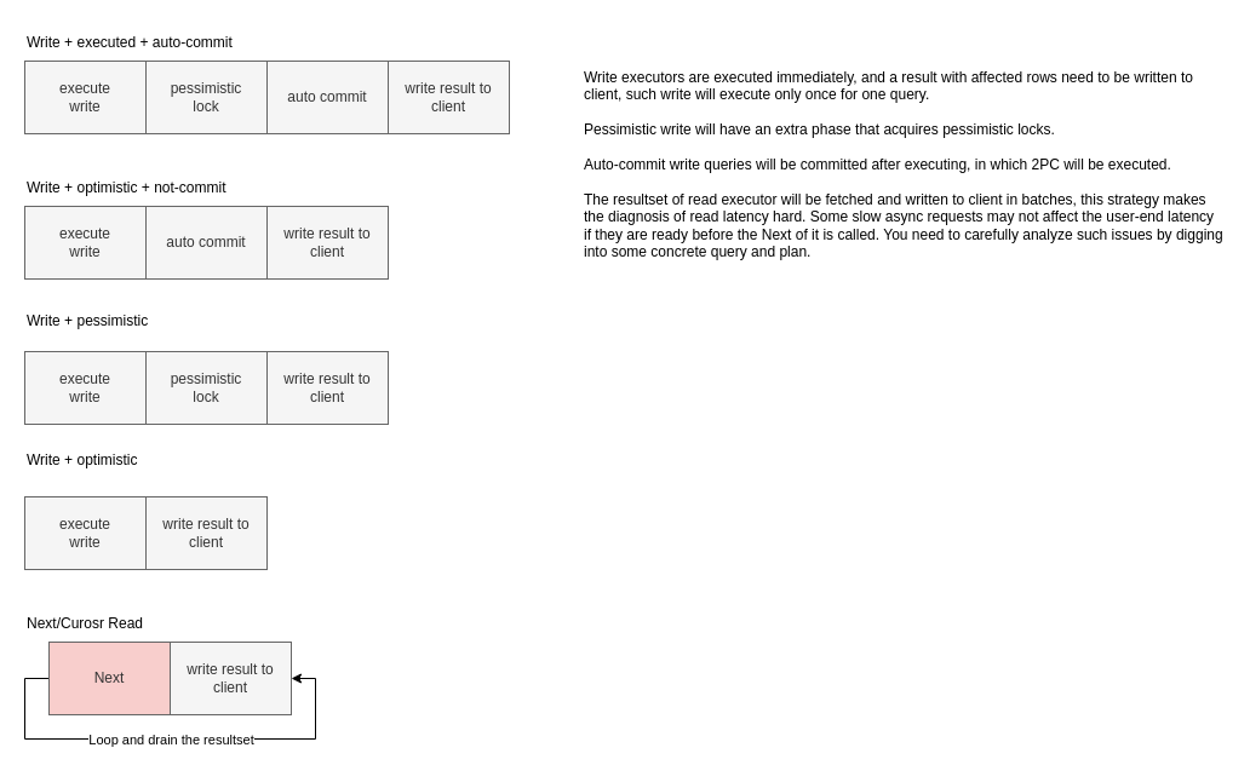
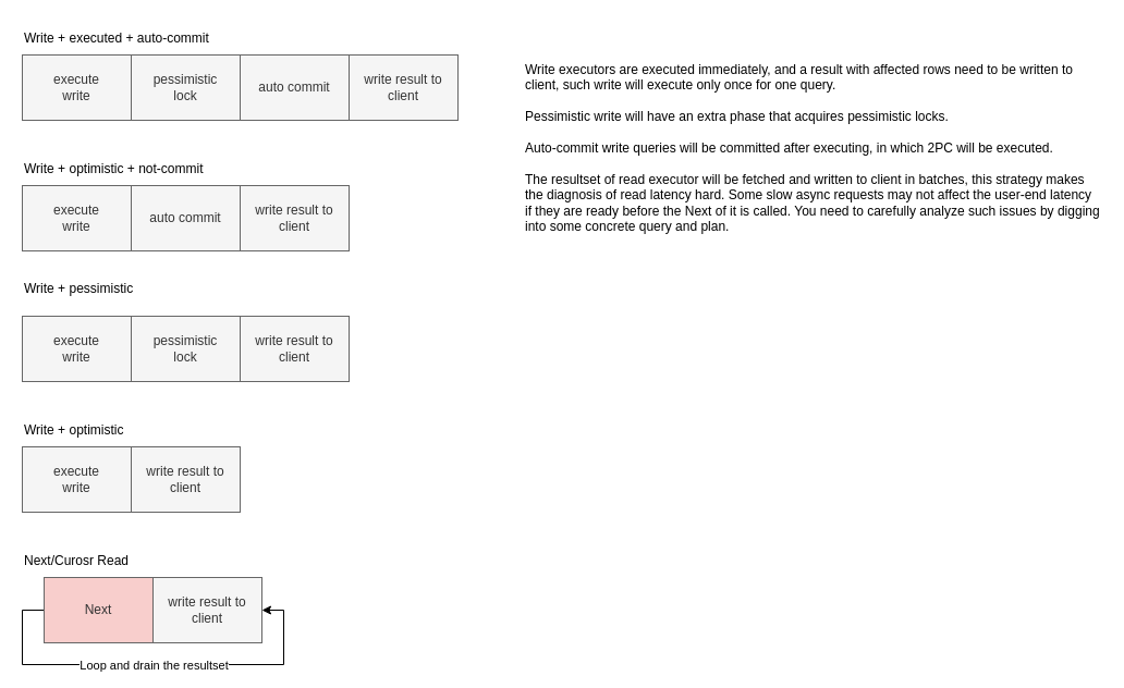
  <mxCell id="0" />
  <mxCell id="1" parent="0" />
  <mxCell id="2" value="" style="rounded=0;whiteSpace=wrap;html=1;" parent="1" vertex="1"><mxGeometry x="20" y="50" width="400" height="60" as="geometry" /></mxCell>
  <mxCell id="3" value="execute&lt;br&gt;write" style="rounded=0;whiteSpace=wrap;html=1;fillColor=#f5f5f5;strokeColor=#666666;fontColor=#333333;" parent="1" vertex="1"><mxGeometry x="20" y="50" width="100" height="60" as="geometry" /></mxCell>
  <mxCell id="4" value="Write + executed + auto-commit" style="text;html=1;strokeColor=none;fillColor=none;align=left;verticalAlign=middle;whiteSpace=wrap;rounded=0;" parent="1" vertex="1"><mxGeometry x="20" y="20" width="190" height="30" as="geometry" /></mxCell>
  <mxCell id="5" value="pessimistic&lt;br&gt;lock" style="rounded=0;whiteSpace=wrap;html=1;fillColor=#f5f5f5;strokeColor=#666666;fontColor=#333333;" parent="1" vertex="1"><mxGeometry x="120" y="50" width="100" height="60" as="geometry" /></mxCell>
  <mxCell id="6" value="auto commit" style="rounded=0;whiteSpace=wrap;html=1;fillColor=#f5f5f5;strokeColor=#666666;fontColor=#333333;" parent="1" vertex="1"><mxGeometry x="220" y="50" width="100" height="60" as="geometry" /></mxCell>
  <mxCell id="7" value="" style="rounded=0;whiteSpace=wrap;html=1;" parent="1" vertex="1"><mxGeometry x="20" y="170" width="300" height="60" as="geometry" /></mxCell>
  <mxCell id="8" value="execute&lt;br&gt;write" style="rounded=0;whiteSpace=wrap;html=1;fillColor=#f5f5f5;strokeColor=#666666;fontColor=#333333;" parent="1" vertex="1"><mxGeometry x="20" y="170" width="100" height="60" as="geometry" /></mxCell>
  <mxCell id="9" value="Write + optimistic + not-commit" style="text;html=1;strokeColor=none;fillColor=none;align=left;verticalAlign=middle;whiteSpace=wrap;rounded=0;" parent="1" vertex="1"><mxGeometry x="20" y="140" width="190" height="30" as="geometry" /></mxCell>
  <mxCell id="10" value="auto commit" style="rounded=0;whiteSpace=wrap;html=1;fillColor=#f5f5f5;strokeColor=#666666;fontColor=#333333;" parent="1" vertex="1"><mxGeometry x="120" y="170" width="100" height="60" as="geometry" /></mxCell>
  <mxCell id="11" value="" style="rounded=0;whiteSpace=wrap;html=1;" parent="1" vertex="1"><mxGeometry x="20" y="290" width="300" height="60" as="geometry" /></mxCell>
  <mxCell id="12" value="execute&lt;br&gt;write" style="rounded=0;whiteSpace=wrap;html=1;fillColor=#f5f5f5;strokeColor=#666666;fontColor=#333333;" parent="1" vertex="1"><mxGeometry x="20" y="290" width="100" height="60" as="geometry" /></mxCell>
  <mxCell id="13" value="Write + pessimistic" style="text;html=1;strokeColor=none;fillColor=none;align=left;verticalAlign=middle;whiteSpace=wrap;rounded=0;" parent="1" vertex="1"><mxGeometry x="20" y="250" width="190" height="30" as="geometry" /></mxCell>
  <mxCell id="14" value="pessimistic&lt;br&gt;lock" style="rounded=0;whiteSpace=wrap;html=1;fillColor=#f5f5f5;strokeColor=#666666;fontColor=#333333;" parent="1" vertex="1"><mxGeometry x="120" y="290" width="100" height="60" as="geometry" /></mxCell>
  <mxCell id="15" value="" style="rounded=0;whiteSpace=wrap;html=1;" parent="1" vertex="1"><mxGeometry x="20" y="410" width="200" height="60" as="geometry" /></mxCell>
  <mxCell id="16" value="execute&lt;br&gt;write" style="rounded=0;whiteSpace=wrap;html=1;fillColor=#f5f5f5;strokeColor=#666666;fontColor=#333333;" parent="1" vertex="1"><mxGeometry x="20" y="410" width="100" height="60" as="geometry" /></mxCell>
- <mxCell id="17" value="Write + optimistic" style="text;html=1;strokeColor=none;fillColor=none;align=left;verticalAlign=middle;whiteSpace=wrap;rounded=0;" parent="1" vertex="1"><mxGeometry x="20" y="365" width="190" height="30" as="geometry" /></mxCell>
+ <mxCell id="17" value="Write + optimistic" style="text;html=1;strokeColor=none;fillColor=none;align=left;verticalAlign=middle;whiteSpace=wrap;rounded=0;" parent="1" vertex="1"><mxGeometry x="20" y="380" width="190" height="30" as="geometry" /></mxCell>
  <mxCell id="18" style="edgeStyle=orthogonalEdgeStyle;rounded=0;orthogonalLoop=1;jettySize=auto;html=1;entryX=1;entryY=0.5;entryDx=0;entryDy=0;" parent="1" source="20" target="26" edge="1"><mxGeometry relative="1" as="geometry"><Array as="points"><mxPoint x="20" y="560" /><mxPoint x="20" y="610" /><mxPoint x="260" y="610" /><mxPoint x="260" y="560" /></Array></mxGeometry></mxCell>
  <mxCell id="19" value="Loop and drain the resultset" style="edgeLabel;html=1;align=center;verticalAlign=middle;resizable=0;points=[];" parent="18" vertex="1" connectable="0"><mxGeometry x="-0.063" y="-4" relative="1" as="geometry"><mxPoint x="12" y="-4" as="offset" /></mxGeometry></mxCell>
  <mxCell id="20" value="Next" style="rounded=0;whiteSpace=wrap;html=1;fillColor=#f8cecc;strokeColor=#666666;fontColor=#333333;" parent="1" vertex="1"><mxGeometry x="40" y="530" width="100" height="60" as="geometry" /></mxCell>
  <mxCell id="21" value="Next/Curosr Read" style="text;html=1;strokeColor=none;fillColor=none;align=left;verticalAlign=middle;whiteSpace=wrap;rounded=0;" parent="1" vertex="1"><mxGeometry x="20" y="500" width="170" height="30" as="geometry" /></mxCell>
  <mxCell id="22" value="write result to&lt;br&gt;client" style="rounded=0;whiteSpace=wrap;html=1;fillColor=#f5f5f5;strokeColor=#666666;fontColor=#333333;" parent="1" vertex="1"><mxGeometry x="120" y="410" width="100" height="60" as="geometry" /></mxCell>
  <mxCell id="23" value="write result to&lt;br&gt;client" style="rounded=0;whiteSpace=wrap;html=1;fillColor=#f5f5f5;strokeColor=#666666;fontColor=#333333;" parent="1" vertex="1"><mxGeometry x="220" y="290" width="100" height="60" as="geometry" /></mxCell>
  <mxCell id="24" value="write result to&lt;br&gt;client" style="rounded=0;whiteSpace=wrap;html=1;fillColor=#f5f5f5;strokeColor=#666666;fontColor=#333333;" parent="1" vertex="1"><mxGeometry x="220" y="170" width="100" height="60" as="geometry" /></mxCell>
  <mxCell id="25" value="write result to&lt;br&gt;client" style="rounded=0;whiteSpace=wrap;html=1;fillColor=#f5f5f5;strokeColor=#666666;fontColor=#333333;" parent="1" vertex="1"><mxGeometry x="320" y="50" width="100" height="60" as="geometry" /></mxCell>
  <mxCell id="26" value="write result to&lt;br&gt;client" style="rounded=0;whiteSpace=wrap;html=1;fillColor=#f5f5f5;strokeColor=#666666;fontColor=#333333;" parent="1" vertex="1"><mxGeometry x="140" y="530" width="100" height="60" as="geometry" /></mxCell>
  <mxCell id="27" value="Write executors are executed immediately, and a result with affected rows need to be written to client, such write will execute only once for one query.&lt;br&gt;&lt;br&gt;Pessimistic write will have an extra phase that acquires pessimistic locks.&lt;br&gt;&lt;br&gt;Auto-commit write queries will be committed after executing, in which 2PC will be executed.&lt;br&gt;&lt;br&gt;The resultset of read executor will be fetched and written to client in batches, this strategy makes the diagnosis of read latency hard. Some slow async requests may not affect the user-end latency if they are ready before the Next of it is called. You need to carefully analyze such issues by digging into some&amp;nbsp;concrete query and plan." style="text;html=1;strokeColor=none;fillColor=none;align=left;verticalAlign=top;whiteSpace=wrap;rounded=0;" parent="1" vertex="1"><mxGeometry x="480" y="50" width="530" height="360" as="geometry" /></mxCell>
